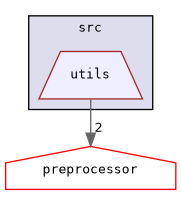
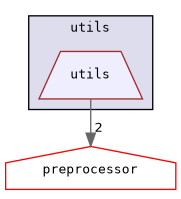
  digraph {
    compound=true
    fontname="DejaVu Sans Mono"
    node [fontname="DejaVu Sans Mono" fontsize=10]
    n1 [fillcolor="#eeeeff" label=utils pencolor=black shape=trapezium style=filled color=brown]
    n2 [label=preprocessor shape=house color=red]
    subgraph cluster_1 {
      bgcolor="#ddddee"
      fontsize=10
-     label=src
+     label=utils
      pencolor=black
      n1
    }
    n1 -> n2 [headlabel=2 labeldistance=1.5 labelfontname=Helvetica labelfontsize=10 color=gray40 fontname="DejaVu Sans Mono"]
  }
